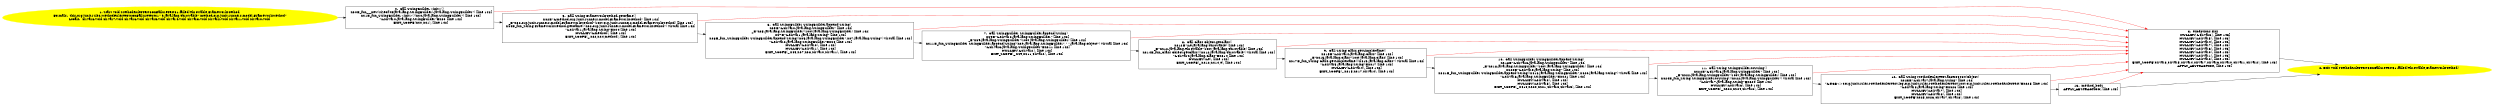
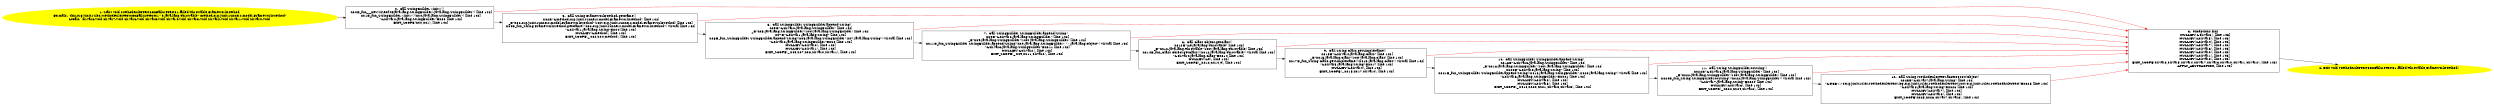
  digraph {
    rankdir=LR
    node [shape=box]
    n1 [color=yellow label="1: Start void MethodRulesTest$OnFailureTest$1.failed(Throwable,FrameworkMethod)\nFormals:  this:org.junit.rules.MethodRulesTest$OnFailureTest$1* e:java.lang.Throwable* method:org.junit.runners.model.FrameworkMethod*\nLocals:  $irvar8:void $irvar7:void $irvar6:void $irvar5:void $irvar4:void $irvar3:void $irvar2:void $irvar1:void $irvar0:void \n  " style=filled shape=""]
    n2 [label="4:  Call StringBuilder.<init>() \n   n$0=_fun___new(sizeof(t=java.lang.StringBuilder):java.lang.StringBuilder*) [line 142]\n  n$1=_fun_StringBuilder.<init>()(n$0:java.lang.StringBuilder*) [line 142]\n  *&$irvar0:java.lang.StringBuilder*=n$0 [line 142]\n  EXIT_SCOPE(n$0,n$1); [line 142]\n "]
    n3 [label="3:  exceptions sink \n   NULLIFY(&$irvar3); [line 143]\n  NULLIFY(&$irvar5); [line 143]\n  NULLIFY(&$irvar4); [line 143]\n  NULLIFY(&$irvar7); [line 143]\n  NULLIFY(&$irvar6); [line 143]\n  NULLIFY(&$irvar0); [line 143]\n  NULLIFY(&$irvar1); [line 143]\n  NULLIFY(&$irvar2); [line 143]\n  EXIT_SCOPE($irvar3,$irvar5,$irvar4,$irvar7,$irvar6,$irvar0,$irvar1,$irvar2); [line 143]\n  APPLY_ABSTRACTION; [line 143]\n "]
    n4 [label="5:  Call String FrameworkMethod.getName() \n   n$2=*&method:org.junit.runners.model.FrameworkMethod* [line 142]\n  _=*n$2:org.junit.runners.model.FrameworkMethod*(root org.junit.runners.model.FrameworkMethod) [line 142]\n  n$4=_fun_String FrameworkMethod.getName()(n$2:org.junit.runners.model.FrameworkMethod*) virtual [line 142]\n  *&$irvar1:java.lang.String*=n$4 [line 142]\n  NULLIFY(&method); [line 142]\n  EXIT_SCOPE(_,n$2,n$4,method); [line 142]\n "]
    n5 [color=yellow label="2: Exit void MethodRulesTest$OnFailureTest$1.failed(Throwable,FrameworkMethod) \n  " style=filled shape=""]
    n6 [label="6:  Call StringBuilder StringBuilder.append(String) \n   n$5=*&$irvar0:java.lang.StringBuilder* [line 142]\n  _=*n$5:java.lang.StringBuilder*(root java.lang.StringBuilder) [line 142]\n  n$7=*&$irvar1:java.lang.String* [line 142]\n  n$8=_fun_StringBuilder StringBuilder.append(String)(n$5:java.lang.StringBuilder*,n$7:java.lang.String*) virtual [line 142]\n  *&$irvar2:java.lang.StringBuilder*=n$8 [line 142]\n  NULLIFY(&$irvar0); [line 142]\n  NULLIFY(&$irvar1); [line 142]\n  EXIT_SCOPE(_,n$5,n$7,n$8,$irvar0,$irvar1); [line 142]\n "]
    n7 [label="7:  Call StringBuilder StringBuilder.append(String) \n   n$9=*&$irvar2:java.lang.StringBuilder* [line 142]\n  _=*n$9:java.lang.StringBuilder*(root java.lang.StringBuilder) [line 142]\n  n$11=_fun_StringBuilder StringBuilder.append(String)(n$9:java.lang.StringBuilder*,\" \":java.lang.Object*) virtual [line 142]\n  *&$irvar3:java.lang.StringBuilder*=n$11 [line 142]\n  NULLIFY(&$irvar2); [line 142]\n  EXIT_SCOPE(_,n$9,n$11,$irvar2); [line 142]\n "]
    n8 [label="8:  Call Class Object.getClass() \n   n$12=*&e:java.lang.Throwable* [line 142]\n  _=*n$12:java.lang.Throwable*(root java.lang.Throwable) [line 142]\n  n$14=_fun_Class Object.getClass()(n$12:java.lang.Throwable*) virtual [line 142]\n  *&$irvar4:java.lang.Class*=n$14 [line 142]\n  NULLIFY(&e); [line 142]\n  EXIT_SCOPE(_,n$12,n$14,e); [line 142]\n "]
    n9 [label="9:  Call String Class.getSimpleName() \n   n$15=*&$irvar4:java.lang.Class* [line 142]\n  _=*n$15:java.lang.Class*(root java.lang.Class) [line 142]\n  n$17=_fun_String Class.getSimpleName()(n$15:java.lang.Class*) virtual [line 142]\n  *&$irvar5:java.lang.String*=n$17 [line 142]\n  NULLIFY(&$irvar4); [line 142]\n  EXIT_SCOPE(_,n$15,n$17,$irvar4); [line 142]\n "]
    n10 [label="10:  Call StringBuilder StringBuilder.append(String) \n   n$18=*&$irvar3:java.lang.StringBuilder* [line 142]\n  _=*n$18:java.lang.StringBuilder*(root java.lang.StringBuilder) [line 142]\n  n$20=*&$irvar5:java.lang.String* [line 142]\n  n$21=_fun_StringBuilder StringBuilder.append(String)(n$18:java.lang.StringBuilder*,n$20:java.lang.String*) virtual [line 142]\n  *&$irvar6:java.lang.StringBuilder*=n$21 [line 142]\n  NULLIFY(&$irvar3); [line 142]\n  NULLIFY(&$irvar5); [line 142]\n  EXIT_SCOPE(_,n$18,n$20,n$21,$irvar3,$irvar5); [line 142]\n "]
    n11 [label="11:  Call String StringBuilder.toString() \n   n$22=*&$irvar6:java.lang.StringBuilder* [line 142]\n  _=*n$22:java.lang.StringBuilder*(root java.lang.StringBuilder) [line 142]\n  n$24=_fun_String StringBuilder.toString()(n$22:java.lang.StringBuilder*) virtual [line 142]\n  *&$irvar7:java.lang.String*=n$24 [line 142]\n  NULLIFY(&$irvar6); [line 142]\n  EXIT_SCOPE(_,n$22,n$24,$irvar6); [line 142]\n "]
    n12 [label="12:  Call String MethodRulesTest.access$484(Object) \n   n$25=*&$irvar7:java.lang.String* [line 142]\n  *&#GB<>$org.junit.rules.MethodRulesTest.log:org.junit.rules.MethodRulesTest(root org.junit.rules.MethodRulesTest)=n$25 [line 142]\n  *&$irvar8:java.lang.String*=n$26 [line 142]\n  NULLIFY(&$irvar7); [line 142]\n  NULLIFY(&$irvar8); [line 142]\n  EXIT_SCOPE(n$25,n$26,$irvar7,$irvar8); [line 142]\n "]
-   n13 [label="13:  method_body \n   APPLY_ABSTRACTION; [line 143]\n "]
    n1 -> n2
    n2 -> n3 [color=red]
    n2 -> n4
    n3 -> n5
    n4 -> n3 [color=red]
    n4 -> n6
    n6 -> n3 [color=red]
    n6 -> n7
    n7 -> n3 [color=red]
    n7 -> n8
    n8 -> n3 [color=red]
    n8 -> n9
    n9 -> n3 [color=red]
    n9 -> n10
    n10 -> n3 [color=red]
    n10 -> n11
    n11 -> n3 [color=red]
    n11 -> n12
    n12 -> n3 [color=red]
-   n12 -> n13
-   n13 -> n3 [color=red]
-   n13 -> n5
  }
